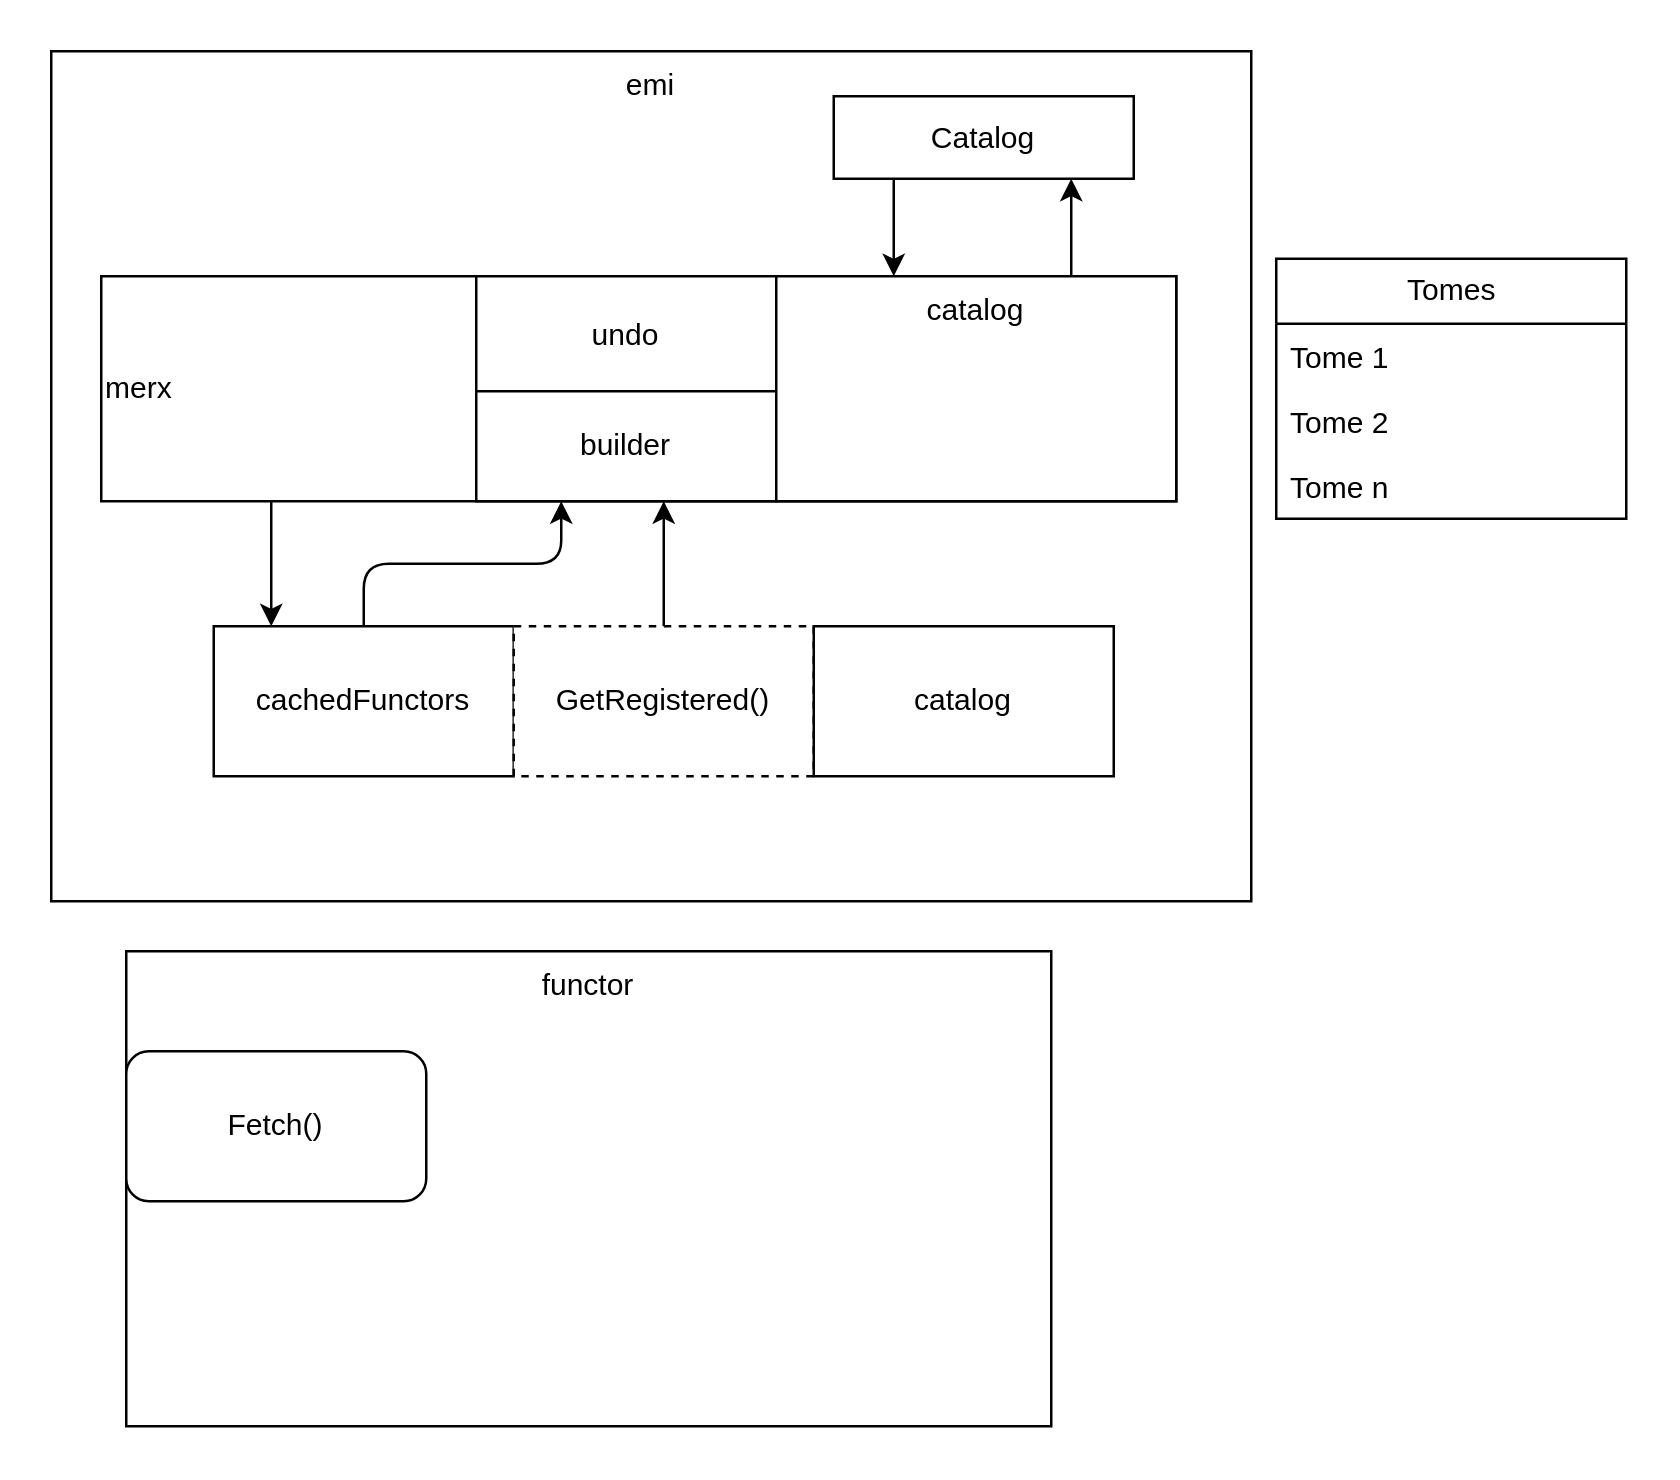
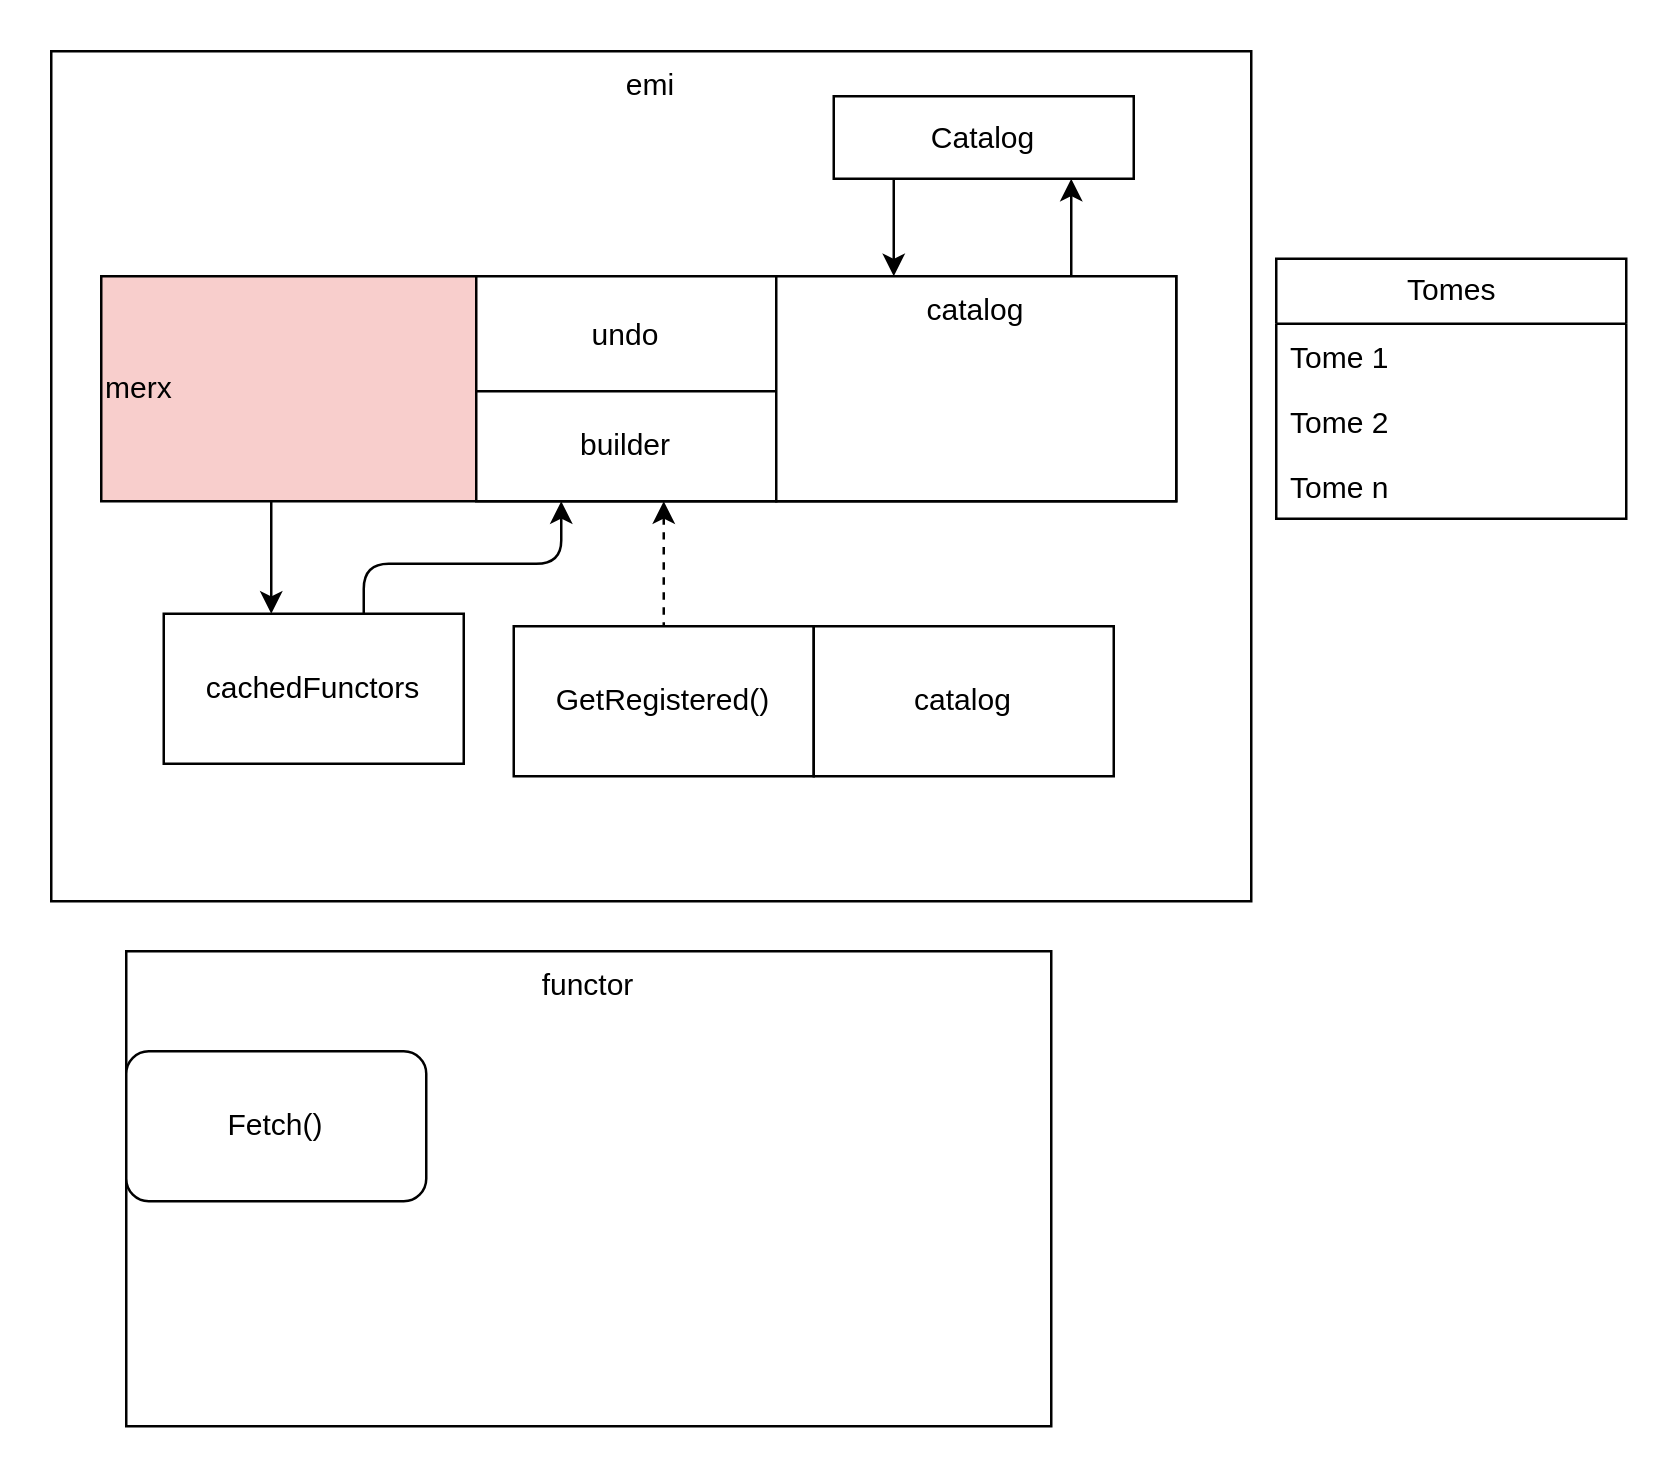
  <mxCell id="0" />
  <mxCell id="1" parent="0" />
  <mxCell id="2" value="emi" style="rounded=0;whiteSpace=wrap;html=1;verticalAlign=top;" vertex="1" parent="1"><mxGeometry x="20" y="20" width="480" height="340" as="geometry" /></mxCell>
  <mxCell id="3" style="edgeStyle=orthogonalEdgeStyle;jumpStyle=arc;html=1;startArrow=none;startFill=0;endArrow=classic;endFill=1;" edge="1" parent="1" source="4" target="5"><mxGeometry relative="1" as="geometry"><Array as="points"><mxPoint x="108" y="203" /><mxPoint x="108" y="203" /></Array></mxGeometry></mxCell>
- <mxCell id="4" value="merx" style="rounded=0;whiteSpace=wrap;html=1;verticalAlign=middle;align=left;" vertex="1" parent="1"><mxGeometry x="40" y="110" width="430" height="90" as="geometry" /></mxCell>
- <mxCell id="5" value="cachedFunctors" style="rounded=0;whiteSpace=wrap;html=1;" vertex="1" parent="1"><mxGeometry x="85" y="250" width="120" height="60" as="geometry" /></mxCell>
+ <mxCell id="4" value="merx" style="rounded=0;whiteSpace=wrap;html=1;verticalAlign=middle;align=left;fillColor=#f8cecc;" vertex="1" parent="1"><mxGeometry x="40" y="110" width="430" height="90" as="geometry" /></mxCell>
+ <mxCell id="5" value="cachedFunctors" style="rounded=0;whiteSpace=wrap;html=1;" vertex="1" parent="1"><mxGeometry x="65" y="245" width="120" height="60" as="geometry" /></mxCell>
  <mxCell id="6" value="Tomes" style="swimlane;fontStyle=0;childLayout=stackLayout;horizontal=1;startSize=26;fillColor=none;horizontalStack=0;resizeParent=1;resizeParentMax=0;resizeLast=0;collapsible=1;marginBottom=0;html=1;" vertex="1" parent="1"><mxGeometry x="510" y="103" width="140" height="104" as="geometry" /></mxCell>
  <mxCell id="7" value="Tome 1" style="text;strokeColor=none;fillColor=none;align=left;verticalAlign=top;spacingLeft=4;spacingRight=4;overflow=hidden;rotatable=0;points=[[0,0.5],[1,0.5]];portConstraint=eastwest;whiteSpace=wrap;html=1;" vertex="1" parent="6"><mxGeometry y="26" width="140" height="26" as="geometry" /></mxCell>
  <mxCell id="8" value="Tome 2" style="text;strokeColor=none;fillColor=none;align=left;verticalAlign=top;spacingLeft=4;spacingRight=4;overflow=hidden;rotatable=0;points=[[0,0.5],[1,0.5]];portConstraint=eastwest;whiteSpace=wrap;html=1;" vertex="1" parent="6"><mxGeometry y="52" width="140" height="26" as="geometry" /></mxCell>
  <mxCell id="9" value="Tome n" style="text;strokeColor=none;fillColor=none;align=left;verticalAlign=top;spacingLeft=4;spacingRight=4;overflow=hidden;rotatable=0;points=[[0,0.5],[1,0.5]];portConstraint=eastwest;whiteSpace=wrap;html=1;" vertex="1" parent="6"><mxGeometry y="78" width="140" height="26" as="geometry" /></mxCell>
  <mxCell id="10" value="undo" style="rounded=0;whiteSpace=wrap;html=1;" vertex="1" parent="1"><mxGeometry x="190" y="110" width="120" height="47" as="geometry" /></mxCell>
  <mxCell id="11" value="builder" style="rounded=0;whiteSpace=wrap;html=1;" vertex="1" parent="1"><mxGeometry x="190" y="156" width="120" height="44" as="geometry" /></mxCell>
  <mxCell id="12" value="" style="endArrow=none;html=1;edgeStyle=orthogonalEdgeStyle;jumpStyle=arc;startArrow=classic;startFill=1;endFill=0;" edge="1" parent="1" source="11" target="5"><mxGeometry width="50" height="50" relative="1" as="geometry"><mxPoint x="250" y="270" as="sourcePoint" /><mxPoint x="300" y="220" as="targetPoint" /><Array as="points"><mxPoint x="224" y="225" /><mxPoint x="145" y="225" /></Array></mxGeometry></mxCell>
- <mxCell id="13" style="edgeStyle=orthogonalEdgeStyle;html=1;endArrow=none;startArrow=classic;startFill=1;endFill=0;" edge="1" parent="1" source="11" target="14"><mxGeometry relative="1" as="geometry"><Array as="points"><mxPoint x="265" y="214" /><mxPoint x="265" y="214" /></Array><mxPoint x="250" y="200" as="sourcePoint" /></mxGeometry></mxCell>
- <mxCell id="14" value="GetRegistered()" style="rounded=0;whiteSpace=wrap;html=1;dashed=1;" vertex="1" parent="1"><mxGeometry x="205" y="250" width="120" height="60" as="geometry" /></mxCell>
+ <mxCell id="13" style="edgeStyle=orthogonalEdgeStyle;html=1;endArrow=none;startArrow=classic;startFill=1;endFill=0;dashed=1;" edge="1" parent="1" source="11" target="14"><mxGeometry relative="1" as="geometry"><Array as="points"><mxPoint x="265" y="214" /><mxPoint x="265" y="214" /></Array><mxPoint x="250" y="200" as="sourcePoint" /></mxGeometry></mxCell>
+ <mxCell id="14" value="GetRegistered()" style="rounded=0;whiteSpace=wrap;html=1;" vertex="1" parent="1"><mxGeometry x="205" y="250" width="120" height="60" as="geometry" /></mxCell>
  <mxCell id="15" value="catalog" style="rounded=0;whiteSpace=wrap;html=1;" vertex="1" parent="1"><mxGeometry x="325" y="250" width="120" height="60" as="geometry" /></mxCell>
  <mxCell id="16" style="edgeStyle=orthogonalEdgeStyle;jumpStyle=arc;html=1;startArrow=none;startFill=0;endArrow=classic;endFill=1;" edge="1" parent="1" source="17" target="19"><mxGeometry relative="1" as="geometry"><Array as="points"><mxPoint x="357" y="98" /><mxPoint x="357" y="98" /></Array></mxGeometry></mxCell>
  <mxCell id="17" value="Catalog" style="rounded=0;whiteSpace=wrap;html=1;" vertex="1" parent="1"><mxGeometry x="333" y="38" width="120" height="33" as="geometry" /></mxCell>
  <mxCell id="18" style="edgeStyle=orthogonalEdgeStyle;jumpStyle=arc;html=1;startArrow=none;startFill=0;endArrow=classic;endFill=1;" edge="1" parent="1" source="19" target="17"><mxGeometry relative="1" as="geometry"><Array as="points"><mxPoint x="428" y="91" /><mxPoint x="428" y="91" /></Array></mxGeometry></mxCell>
  <mxCell id="19" value="catalog" style="rounded=0;whiteSpace=wrap;html=1;verticalAlign=top;" vertex="1" parent="1"><mxGeometry x="310" y="110" width="160" height="90" as="geometry" /></mxCell>
  <mxCell id="20" value="functor" style="rounded=0;whiteSpace=wrap;html=1;align=center;verticalAlign=top;" vertex="1" parent="1"><mxGeometry x="50" y="380" width="370" height="190" as="geometry" /></mxCell>
  <mxCell id="21" value="Fetch()" style="whiteSpace=wrap;html=1;rounded=1;" vertex="1" parent="1"><mxGeometry x="50" y="420" width="120" height="60" as="geometry" /></mxCell>
